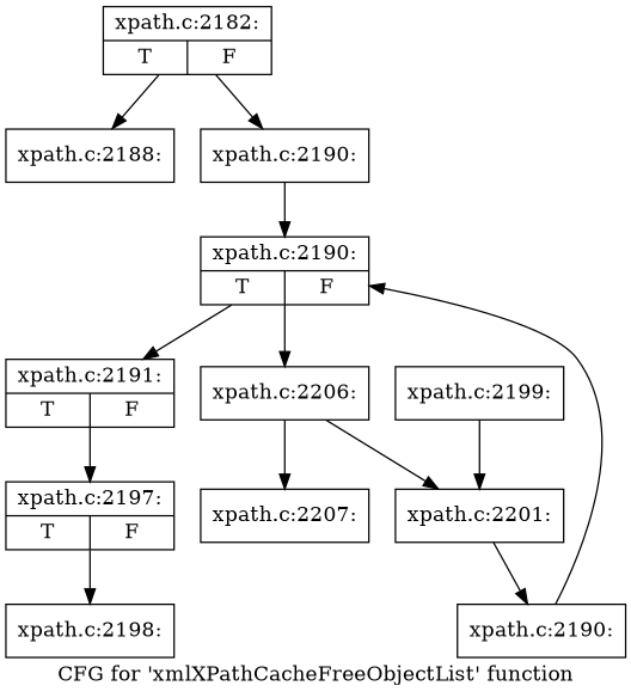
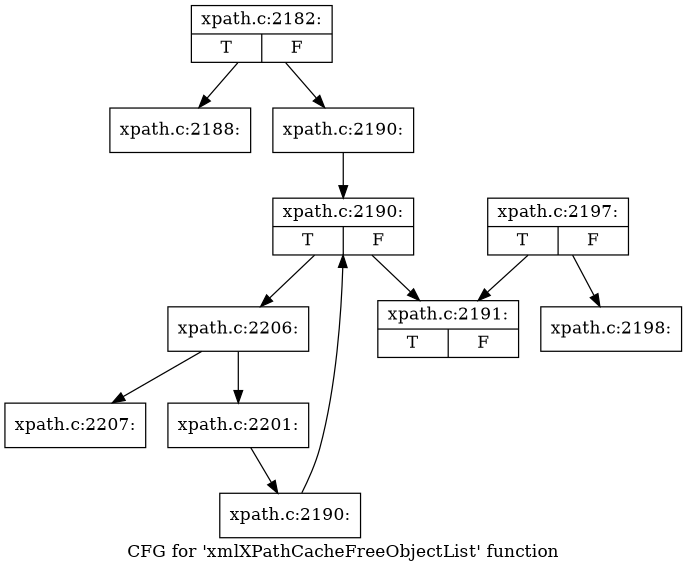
  digraph {
    label="CFG for 'xmlXPathCacheFreeObjectList' function"
    node [shape=record]
    n1 [label="{xpath.c:2182:|{<s0>T|<s1>F}}"]
    n2 [label="{xpath.c:2188:}"]
    n3 [label="{xpath.c:2190:}"]
    n4 [label="{xpath.c:2190:|{<s0>T|<s1>F}}"]
    n5 [label="{xpath.c:2207:}"]
    n6 [label="{xpath.c:2191:|{<s0>T|<s1>F}}"]
    n7 [label="{xpath.c:2206:}"]
    n8 [label="{xpath.c:2197:|{<s0>T|<s1>F}}"]
    n9 [label="{xpath.c:2201:}"]
    n10 [label="{xpath.c:2198:}"]
    n11 [label="{xpath.c:2190:}"]
-   n12 [label="{xpath.c:2199:}"]
    n1 -> n2
    n1 -> n3
    n3 -> n4
    n4 -> n6
    n4 -> n7
-   n6 -> n8
+   n8 -> n6
    n7 -> n5
    n7 -> n9
    n8 -> n10
    n9 -> n11
    n11 -> n4
-   n12 -> n9
  }
